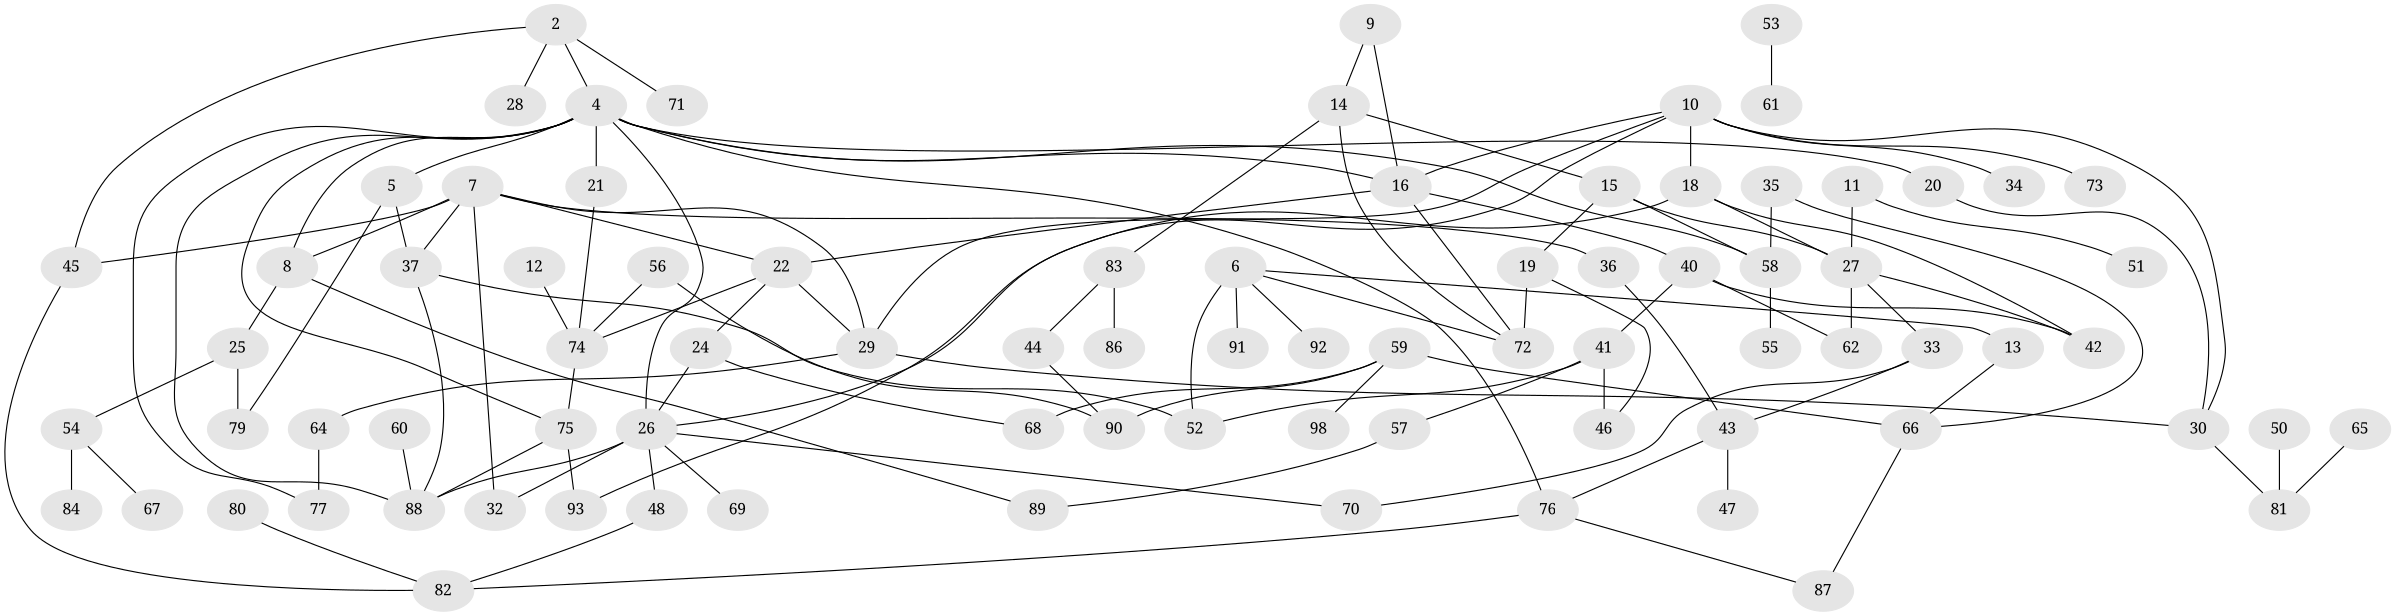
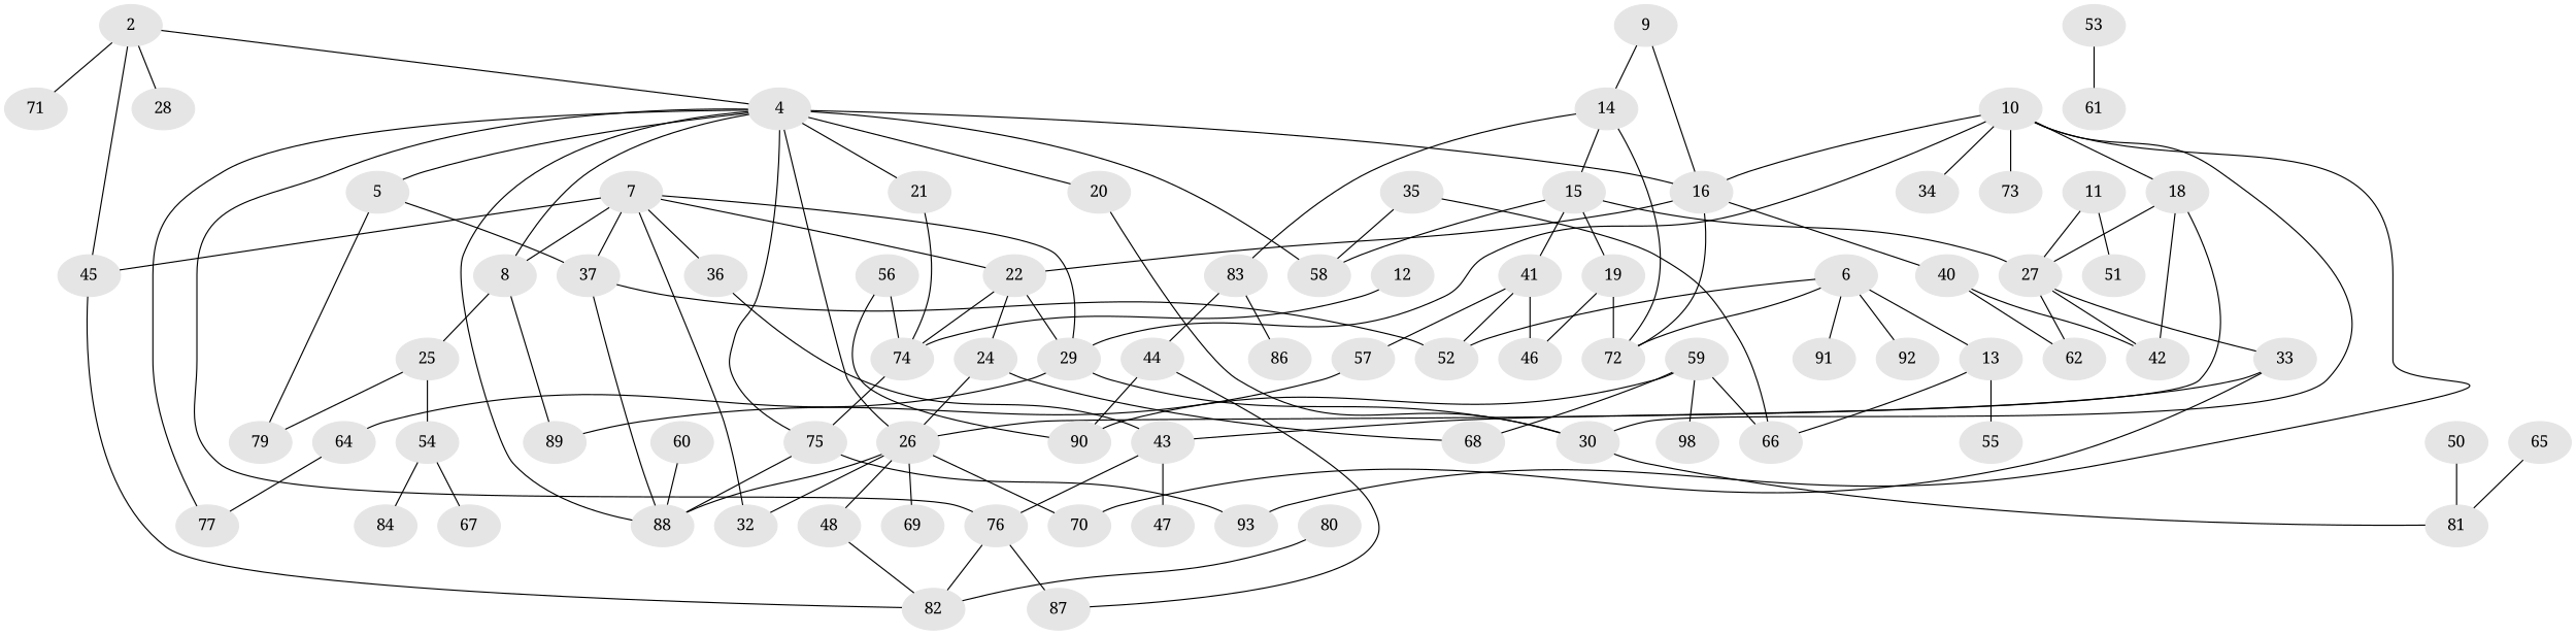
  graph {
    fontname="Noto Serif"
    node [color=gray90 fontname="Noto Serif" style=filled]
    edge [fontname="Noto Serif" weight=1.0]
    2
    4
    28
    45
    71
    5
    8
    16
    20
    21
    26
    58
    75
    76
    77
    88
    82
    37
    79
    25
    89
    72
    22
    40
    30
    74
    32
    48
    69
    70
    93
    87
    52
    6
    13
    91
    92
    55
    66
    7
    29
    36
    24
    64
    43
    54
    9
    14
    15
    83
    10
    18
    34
    73
    27
    42
    81
    11
    51
    33
    62
    12
    19
    44
    86
    46
    41
    68
    67
    84
    47
    35
    57
    90
    50
    53
    61
    56
    59
    n80 [label=98]
    60
    65
    80
    2 -- 4
    2 -- 28
    2 -- 45
    2 -- 71
    4 -- 5
    4 -- 8
    4 -- 16 [weight=2.0]
    4 -- 20
    4 -- 21
    4 -- 26
    4 -- 58
    4 -- 75
    4 -- 76
    4 -- 77
    4 -- 88
    45 -- 82
    5 -- 37
    5 -- 79
    8 -- 25
    8 -- 89
    16 -- 72
    16 -- 22
    16 -- 40
    20 -- 30
    21 -- 74
    26 -- 88
    26 -- 32
    26 -- 48
    26 -- 69
    26 -- 70
    75 -- 88
    75 -- 93
    76 -- 82
    76 -- 87
    37 -- 88
    37 -- 52
    25 -- 79
    25 -- 54
    22 -- 74
    22 -- 29
    22 -- 24
    40 -- 42
    40 -- 62
-   40 -- 41
+   15 -- 41
    30 -- 81
    74 -- 75
    48 -- 82
    6 -- 72
    6 -- 52
    6 -- 13
    6 -- 91
    6 -- 92
-   58 -- 55
+   13 -- 55
    13 -- 66
-   66 -- 87
+   44 -- 87
    7 -- 45
    7 -- 8
    7 -- 37 [weight=2.0]
    7 -- 22
    7 -- 32
    7 -- 29
    7 -- 36
    29 -- 30
    29 -- 64
    36 -- 43
    24 -- 26
    24 -- 68
    64 -- 77
    43 -- 76
    43 -- 47
    54 -- 67
    54 -- 84
    9 -- 16
    9 -- 14
    14 -- 72
    14 -- 15
    14 -- 83
    15 -- 58
    15 -- 27
    15 -- 19
    83 -- 44
    83 -- 86
    10 -- 16
    10 -- 30
    10 -- 93
    10 -- 29
    10 -- 18
    10 -- 34
    10 -- 73
    18 -- 26
    18 -- 27
    18 -- 42
    27 -- 42
    27 -- 33
    27 -- 62
    11 -- 27
    11 -- 51
    33 -- 70
    33 -- 43
    12 -- 74
    19 -- 72
    19 -- 46
    44 -- 90
    41 -- 52
    41 -- 46
    41 -- 57
    35 -- 58
    35 -- 66
    57 -- 89
    50 -- 81
    53 -- 61
    56 -- 74
    56 -- 90
    59 -- 66
    59 -- 68
    59 -- 90
    59 -- n80
    60 -- 88
    65 -- 81
    80 -- 82
  }
